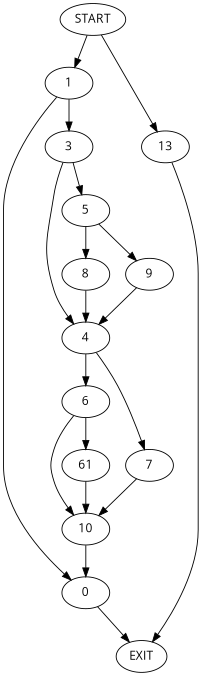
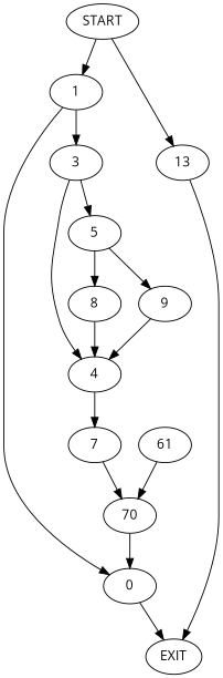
  digraph {
    fontname="Open Sans"
    node [fontname="Open Sans"]
    edge [fontname="Open Sans"]
    n1 [label=START]
    1
    n3 [label=13]
    n4 [label=0]
    3
    n6 [label=EXIT]
    4
    5
-   6
    7
    8
    9
-   10
+   10 [label=70]
    n14 [label=61]
    n1 -> 1
    n1 -> n3
    1 -> n4
    1 -> 3
    n3 -> n6
    n4 -> n6
    3 -> 4
    3 -> 5
-   4 -> 6
    4 -> 7
    5 -> 8
    5 -> 9
-   6 -> 10
-   6 -> n14
    7 -> 10
    8 -> 4
    9 -> 4
    10 -> n4
    n14 -> 10
  }
